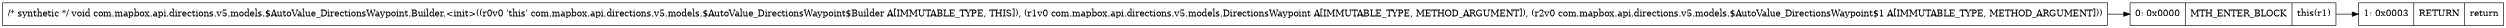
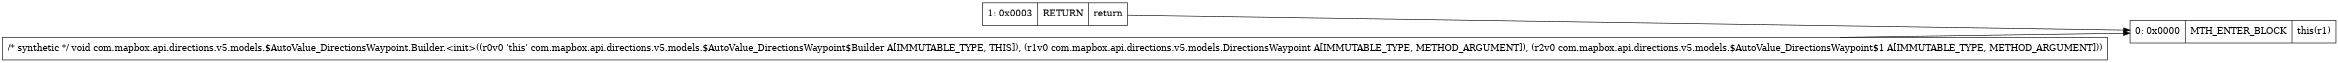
  digraph {
    rankdir=LR
    node [shape=record]
    n1 [label="{0\:\ 0x0000|MTH_ENTER_BLOCK\l|this(r1)\l}"]
    n2 [label="{1\:\ 0x0003|RETURN\l|return\l}"]
    n3 [label="{\/* synthetic *\/ void com.mapbox.api.directions.v5.models.$AutoValue_DirectionsWaypoint.Builder.\<init\>((r0v0 'this' com.mapbox.api.directions.v5.models.$AutoValue_DirectionsWaypoint$Builder A[IMMUTABLE_TYPE, THIS]), (r1v0 com.mapbox.api.directions.v5.models.DirectionsWaypoint A[IMMUTABLE_TYPE, METHOD_ARGUMENT]), (r2v0 com.mapbox.api.directions.v5.models.$AutoValue_DirectionsWaypoint$1 A[IMMUTABLE_TYPE, METHOD_ARGUMENT])) }"]
-   n1 -> n2
+   n2 -> n1
    n3 -> n1
  }
